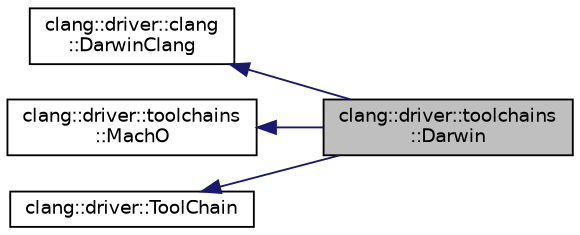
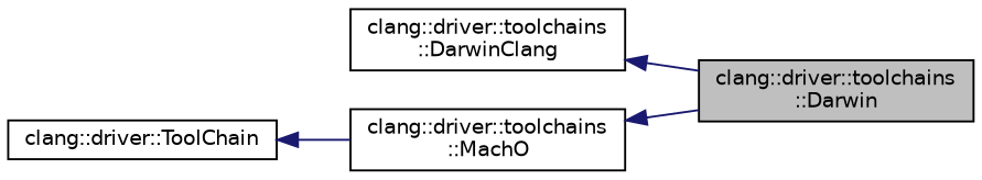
  digraph {
    rankdir=LR
    node [color=black fontname=Helvetica fontsize=10 shape=record]
    edge [color=midnightblue dir=back fontname=Helvetica fontsize=10 labelfontname=Helvetica labelfontsize=10 style=solid]
    n1 [fillcolor=grey75 fontcolor=black height=0.2 label="clang::driver::toolchains\l::Darwin" style=filled width=0.4]
-   n2 [height=0.2 label="clang::driver::clang\l::DarwinClang" width=0.4]
+   n2 [height=0.2 label="clang::driver::toolchains\l::DarwinClang" width=0.4]
    n3 [height=0.2 label="clang::driver::toolchains\l::MachO" width=0.4]
    n4 [height=0.2 label="clang::driver::ToolChain" width=0.4]
    n2 -> n1
    n3 -> n1
-   n4 -> n1
+   n4 -> n3
  }
